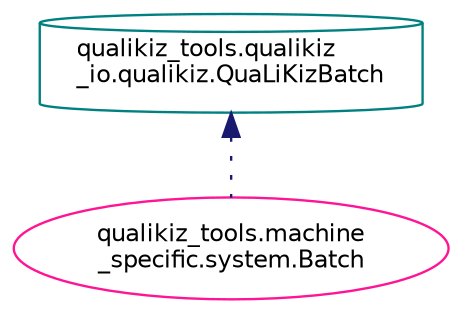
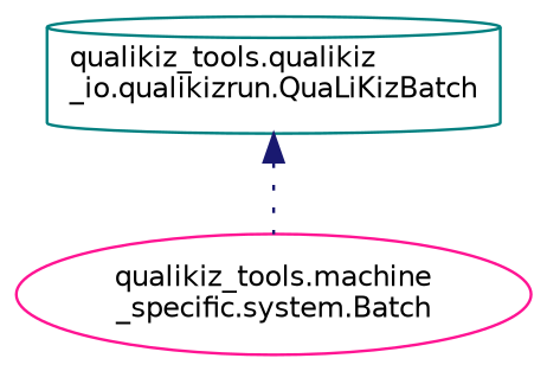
  digraph {
    rankdir=TB
    node [fillcolor=white fontname=Helvetica fontsize=10 style=filled]
-   n1 [color=teal height=0.2 label="qualikiz_tools.qualikiz\l_io.qualikiz.QuaLiKizBatch" shape=cylinder width=0.4]
+   n1 [color=teal height=0.2 label="qualikiz_tools.qualikiz\l_io.qualikizrun.QuaLiKizBatch" shape=cylinder width=0.4]
    n2 [color=deeppink height=0.2 label="qualikiz_tools.machine\l_specific.system.Batch" shape=ellipse width=0.4]
    n1 -> n2 [color=midnightblue dir=back fontname=Helvetica fontsize=10 labelfontname=Helvetica labelfontsize=10 style=dotted]
  }
